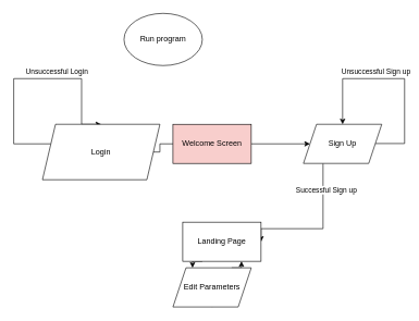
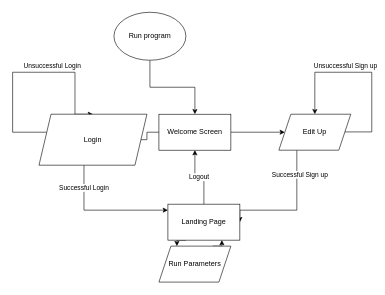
  <mxCell id="0" />
  <mxCell id="1" parent="0" />
+ <mxCell id="2" value="" style="edgeStyle=orthogonalEdgeStyle;rounded=0;orthogonalLoop=1;jettySize=auto;html=1;" edge="1" parent="1" source="3" target="6"><mxGeometry relative="1" as="geometry" /></mxCell>
  <mxCell id="3" value="Run program" style="ellipse;whiteSpace=wrap;html=1;" vertex="1" parent="1"><mxGeometry x="189" y="20" width="120" height="80" as="geometry" /></mxCell>
  <mxCell id="4" value="" style="edgeStyle=orthogonalEdgeStyle;rounded=0;orthogonalLoop=1;jettySize=auto;html=1;" edge="1" parent="1" source="6" target="9"><mxGeometry relative="1" as="geometry" /></mxCell>
  <mxCell id="5" value="" style="edgeStyle=orthogonalEdgeStyle;rounded=0;orthogonalLoop=1;jettySize=auto;html=1;" edge="1" parent="1" source="6" target="12"><mxGeometry relative="1" as="geometry" /></mxCell>
- <mxCell id="6" value="Welcome Screen" style="whiteSpace=wrap;html=1;fillColor=#f8cecc;" vertex="1" parent="1"><mxGeometry x="264" y="190" width="120" height="60" as="geometry" /></mxCell>
+ <mxCell id="6" value="Welcome Screen" style="whiteSpace=wrap;html=1;" vertex="1" parent="1"><mxGeometry x="264" y="190" width="120" height="60" as="geometry" /></mxCell>
+ <mxCell id="7" value="Successful Login" style="edgeStyle=orthogonalEdgeStyle;rounded=0;orthogonalLoop=1;jettySize=auto;html=1;" edge="1" parent="1" source="9" target="15"><mxGeometry x="-0.644" relative="1" as="geometry"><Array as="points"><mxPoint x="139" y="350" /></Array><mxPoint as="offset" /></mxGeometry></mxCell>
  <mxCell id="8" value="Unsuccessful Login" style="edgeStyle=orthogonalEdgeStyle;rounded=0;orthogonalLoop=1;jettySize=auto;html=1;entryX=0.5;entryY=0;entryDx=0;entryDy=0;" edge="1" parent="1" source="9" target="9"><mxGeometry x="0.238" y="10" relative="1" as="geometry"><mxPoint x="109" y="110" as="targetPoint" /><Array as="points"><mxPoint x="20" y="220" /><mxPoint x="20" y="120" /><mxPoint x="124" y="120" /></Array><mxPoint as="offset" /></mxGeometry></mxCell>
  <mxCell id="9" value="Login" style="shape=parallelogram;perimeter=parallelogramPerimeter;whiteSpace=wrap;html=1;fixedSize=1;" vertex="1" parent="1"><mxGeometry x="64" y="190" width="180" height="85" as="geometry" /></mxCell>
  <mxCell id="10" value="Successful Sign up" style="edgeStyle=orthogonalEdgeStyle;rounded=0;orthogonalLoop=1;jettySize=auto;html=1;entryX=1;entryY=0.5;entryDx=0;entryDy=0;exitX=0.25;exitY=1;exitDx=0;exitDy=0;" edge="1" parent="1" source="12" target="15"><mxGeometry x="-0.619" y="5" relative="1" as="geometry"><mxPoint x="524" y="360" as="targetPoint" /><Array as="points"><mxPoint x="494" y="350" /></Array><mxPoint as="offset" /></mxGeometry></mxCell>
  <mxCell id="11" value="Unsuccessful Sign up" style="edgeStyle=orthogonalEdgeStyle;rounded=0;orthogonalLoop=1;jettySize=auto;html=1;exitX=1;exitY=0.5;exitDx=0;exitDy=0;entryX=0.5;entryY=0;entryDx=0;entryDy=0;" edge="1" parent="1" target="12"><mxGeometry x="0.225" y="-10" relative="1" as="geometry"><mxPoint x="574" y="219.5" as="sourcePoint" /><mxPoint x="529" y="120" as="targetPoint" /><Array as="points"><mxPoint x="619" y="220" /><mxPoint x="619" y="120" /><mxPoint x="524" y="120" /></Array><mxPoint x="1" as="offset" /></mxGeometry></mxCell>
- <mxCell id="12" value="Sign Up" style="shape=parallelogram;perimeter=parallelogramPerimeter;whiteSpace=wrap;html=1;fixedSize=1;" vertex="1" parent="1"><mxGeometry x="464" y="190" width="120" height="60" as="geometry" /></mxCell>
+ <mxCell id="12" value="Edit Up" style="shape=parallelogram;perimeter=parallelogramPerimeter;whiteSpace=wrap;html=1;fixedSize=1;" vertex="1" parent="1"><mxGeometry x="464" y="190" width="120" height="60" as="geometry" /></mxCell>
+ <mxCell id="13" value="Logout" style="edgeStyle=orthogonalEdgeStyle;rounded=0;orthogonalLoop=1;jettySize=auto;html=1;" edge="1" parent="1" source="15" target="6"><mxGeometry relative="1" as="geometry" /></mxCell>
  <mxCell id="14" value="" style="edgeStyle=orthogonalEdgeStyle;rounded=0;orthogonalLoop=1;jettySize=auto;html=1;exitX=0.25;exitY=1;exitDx=0;exitDy=0;entryX=0.25;entryY=0;entryDx=0;entryDy=0;" edge="1" parent="1" source="15" target="18"><mxGeometry relative="1" as="geometry"><mxPoint x="324" y="410" as="targetPoint" /></mxGeometry></mxCell>
  <mxCell id="15" value="Landing Page" style="whiteSpace=wrap;html=1;" vertex="1" parent="1"><mxGeometry x="279" y="340" width="120" height="60" as="geometry" /></mxCell>
  <mxCell id="16" value="" style="edgeStyle=orthogonalEdgeStyle;rounded=0;orthogonalLoop=1;jettySize=auto;html=1;" edge="1" parent="1" target="18"><mxGeometry relative="1" as="geometry"><mxPoint x="324" y="470" as="sourcePoint" /></mxGeometry></mxCell>
  <mxCell id="17" value="" style="edgeStyle=orthogonalEdgeStyle;rounded=0;orthogonalLoop=1;jettySize=auto;html=1;entryX=0.75;entryY=1;entryDx=0;entryDy=0;exitX=0.75;exitY=0;exitDx=0;exitDy=0;" edge="1" parent="1" source="18" target="15"><mxGeometry relative="1" as="geometry"><mxPoint x="499" y="350" as="targetPoint" /><Array as="points" /></mxGeometry></mxCell>
- <mxCell id="18" value="Edit Parameters" style="shape=parallelogram;perimeter=parallelogramPerimeter;whiteSpace=wrap;html=1;fixedSize=1;" vertex="1" parent="1"><mxGeometry x="264" y="410" width="120" height="60" as="geometry" /></mxCell>
+ <mxCell id="18" value="Run Parameters" style="shape=parallelogram;perimeter=parallelogramPerimeter;whiteSpace=wrap;html=1;fixedSize=1;" vertex="1" parent="1"><mxGeometry x="264" y="410" width="120" height="60" as="geometry" /></mxCell>
